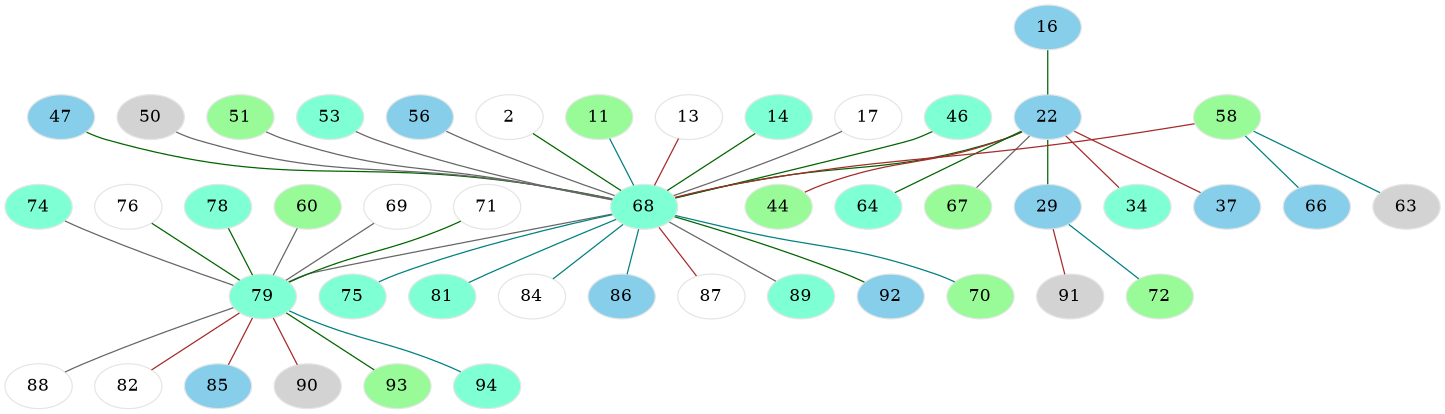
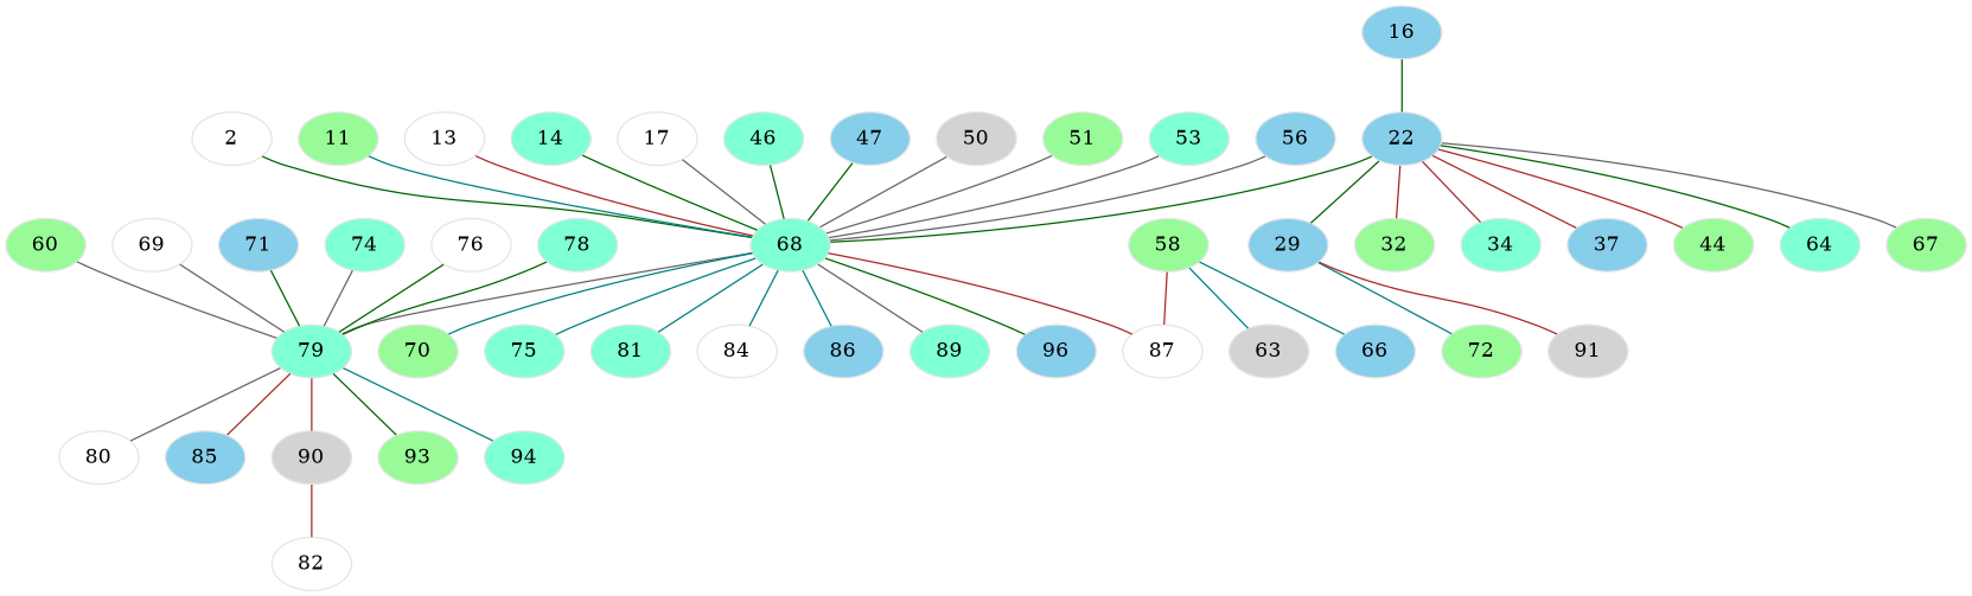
  graph {
    node [color=gray90 fillcolor=aquamarine style=filled]
    edge [color=darkgreen]
    68 [super="+57+4+1"]
    79 [super="+35+62+30+42+43+45+48+54+55"]
    70 [fillcolor=palegreen]
    75
    81
    84 [fillcolor=white]
    86 [fillcolor=skyblue]
    87 [fillcolor=white super="+77"]
    89
-   92 [fillcolor=skyblue super="+88"]
+   92 [fillcolor=skyblue super="+88" label=96]
    n11 [fillcolor=white label=2]
    11 [fillcolor=palegreen]
    13 [fillcolor=white]
    14
    22 [fillcolor=skyblue super="+8"]
    29 [fillcolor=skyblue super="+28"]
+   32 [fillcolor=palegreen]
    34 [super="+9"]
    37 [fillcolor=skyblue]
    44 [fillcolor=palegreen super="+25"]
    64
    67 [fillcolor=palegreen super="+49"]
    16 [fillcolor=skyblue]
    17 [fillcolor=white]
    72 [fillcolor=palegreen]
    91 [fillcolor=lightgrey]
    46
    47 [fillcolor=skyblue]
    50 [fillcolor=lightgrey]
    51 [fillcolor=palegreen super="+36"]
    53 [super="+27"]
    56 [fillcolor=skyblue]
    58 [fillcolor=palegreen super="+6+40"]
    63 [fillcolor=lightgrey]
    66 [fillcolor=skyblue]
-   80 [fillcolor=white label=88]
+   80 [fillcolor=white]
    82 [fillcolor=white]
    85 [fillcolor=skyblue]
    90 [fillcolor=lightgrey]
    93 [fillcolor=palegreen]
    94
    60 [fillcolor=palegreen]
    69 [fillcolor=white]
-   71 [fillcolor=white]
+   71 [fillcolor=skyblue]
    74
    76 [fillcolor=white]
    78
    68 -- 79 [color=gray40 weight=2]
    68 -- 70 [color=teal]
    68 -- 75 [color=teal]
    68 -- 81 [color=teal]
    68 -- 84 [color=teal]
    68 -- 86 [color=teal]
    68 -- 87 [color=brown]
    68 -- 89 [color=gray40]
    68 -- 92
    79 -- 80 [color=gray40]
-   79 -- 82 [color=brown]
+   90 -- 82 [color=brown]
    79 -- 85 [color=brown]
    79 -- 90 [color=brown]
    79 -- 93
    79 -- 94 [color=teal]
    n11 -- 68
    11 -- 68 [color=teal]
    13 -- 68 [color=brown]
    14 -- 68
    22 -- 68 [weight=3]
    22 -- 29 [weight=2]
+   22 -- 32 [color=brown]
    22 -- 34 [color=brown]
    22 -- 37 [color=brown]
    22 -- 44 [color=brown]
    22 -- 64
    22 -- 67 [color=gray40]
    29 -- 72 [color=teal]
    29 -- 91 [color=brown]
    16 -- 22
    17 -- 68 [color=gray40]
    46 -- 68
    47 -- 68
    50 -- 68 [color=gray40]
    51 -- 68 [color=gray40]
    53 -- 68 [color=gray40]
    56 -- 68 [color=gray40]
-   58 -- 68 [color=brown weight=2]
+   58 -- 87 [color=brown weight=2]
    58 -- 63 [color=teal]
    58 -- 66 [color=teal]
    60 -- 79 [color=gray40]
    69 -- 79 [color=gray40]
    71 -- 79
    74 -- 79 [color=gray40]
    76 -- 79
    78 -- 79
  }
